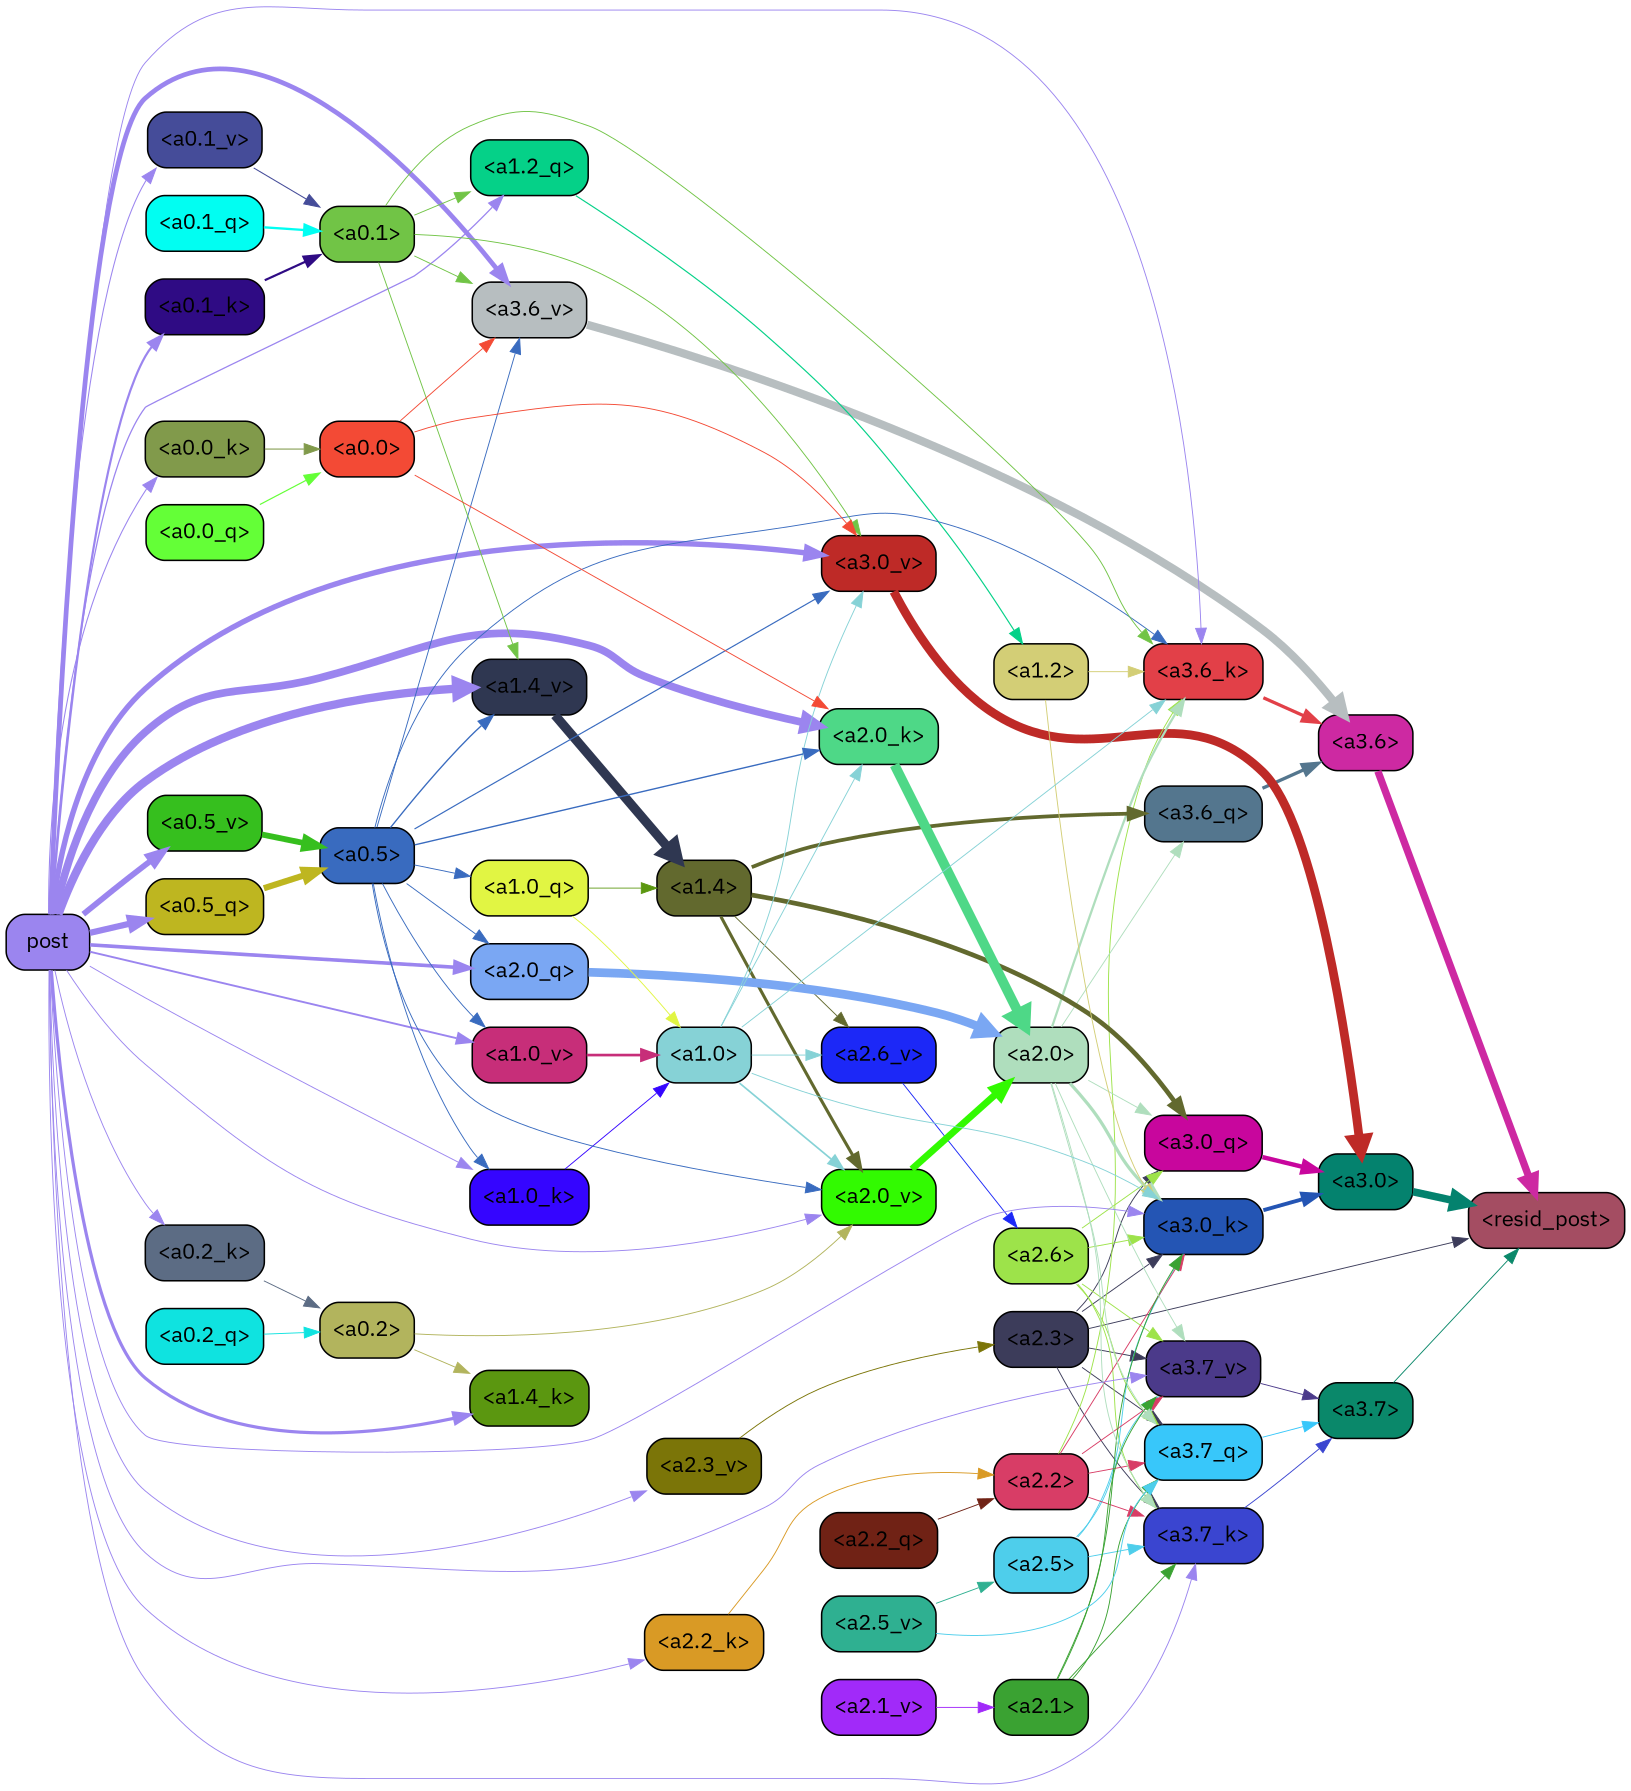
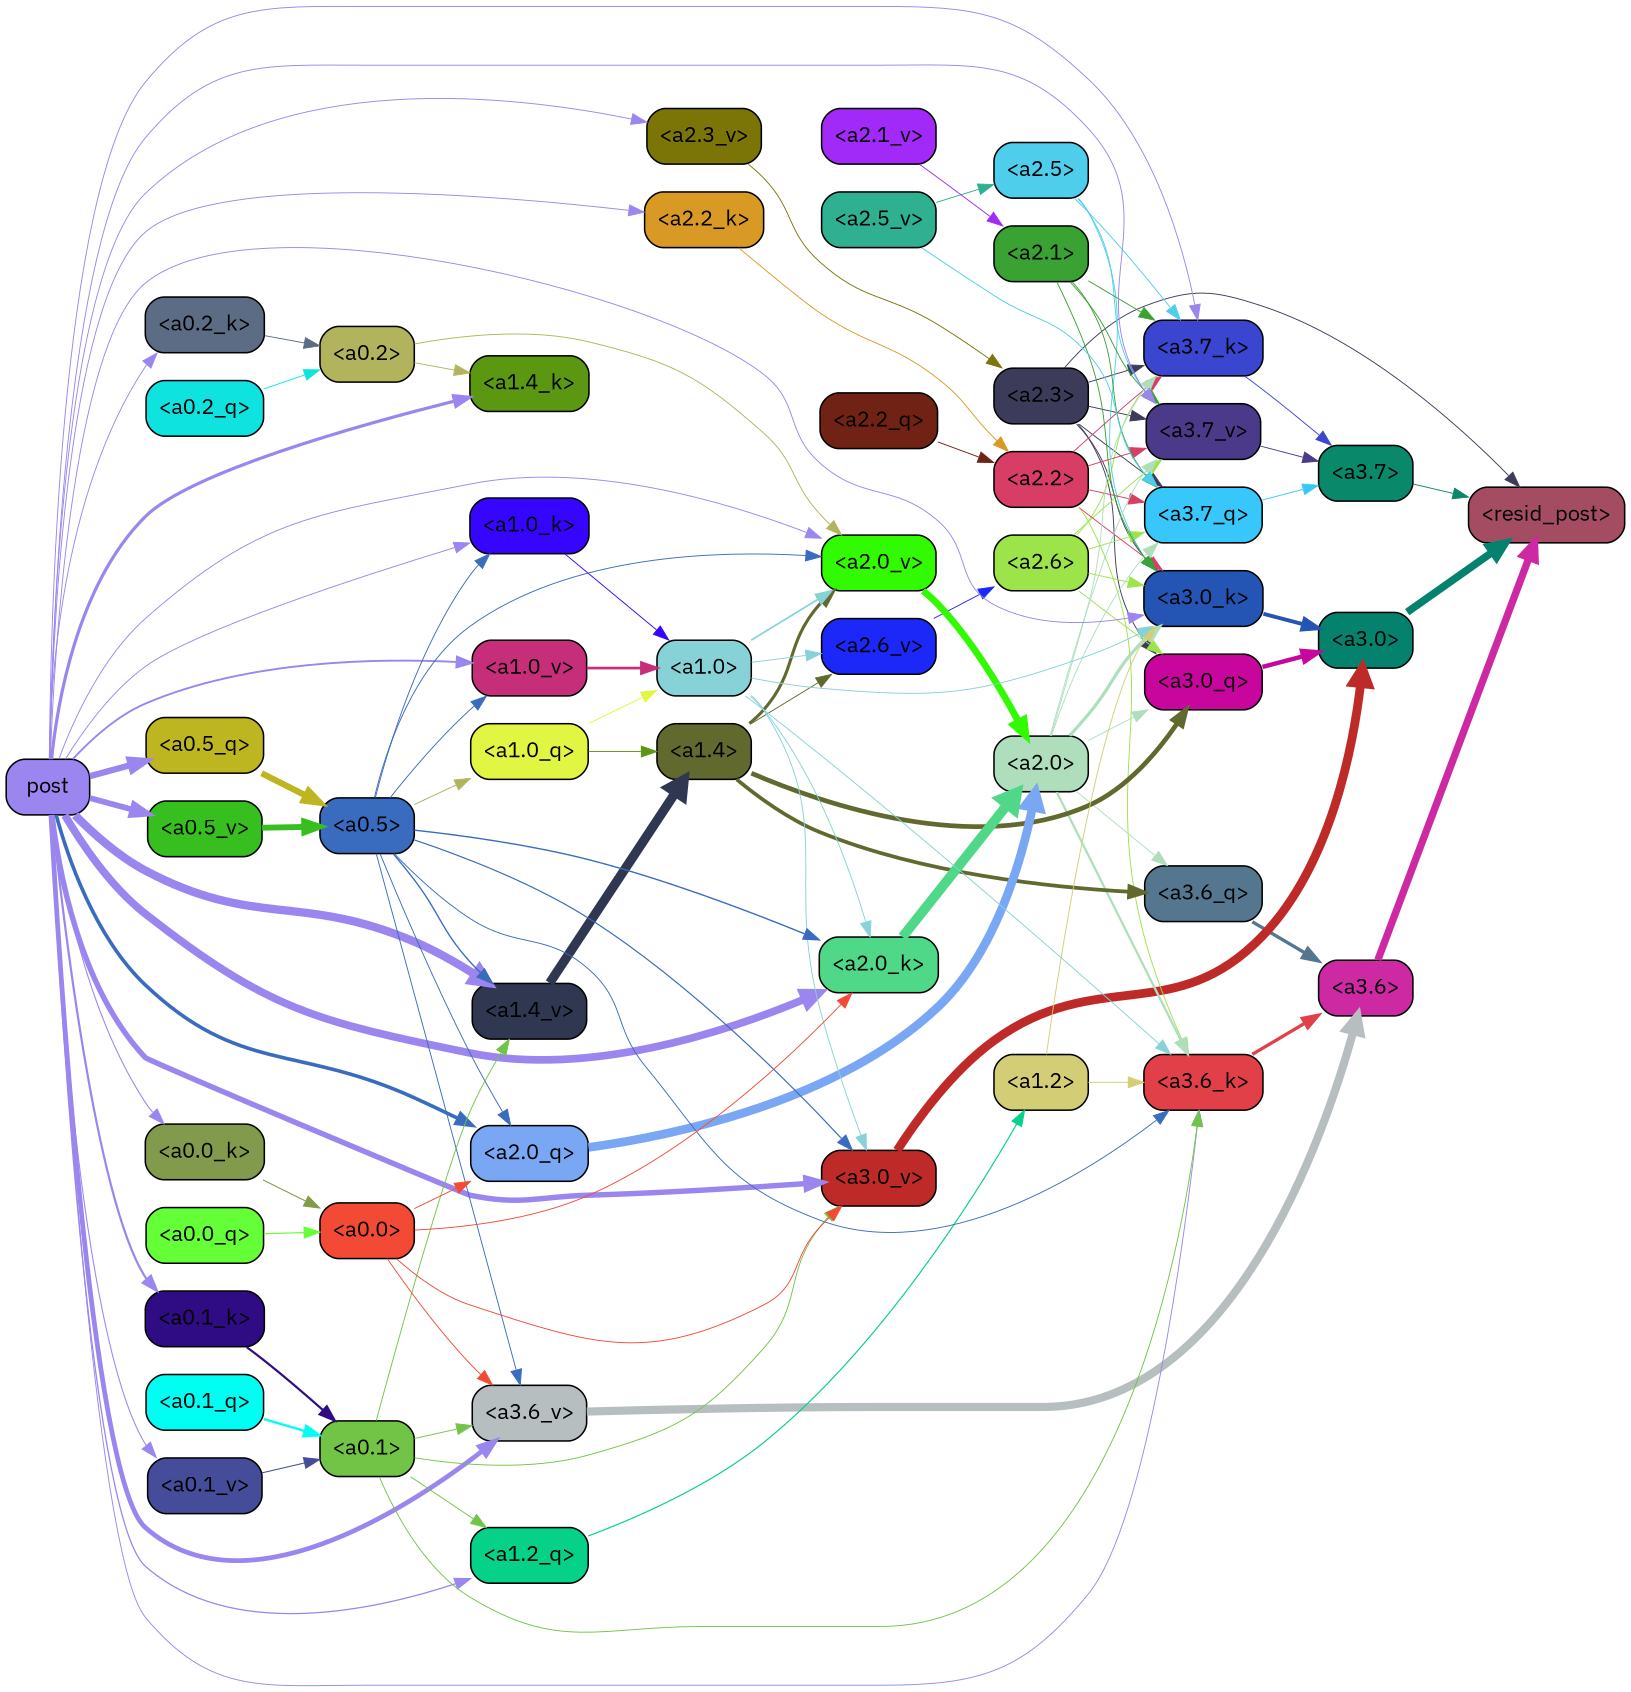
  strict digraph {
    fontname="IBM Plex Sans"
    rankdir=LR
    splines=true
    node [color=black fontname="IBM Plex Sans" shape=box style="filled, rounded"]
    edge [color="#9b85ef" fontname="IBM Plex Sans" penwidth=0.6]
    "<a3.7>" [fillcolor="#0a886a"]
    "<resid_post>" [fillcolor="#a44d62"]
    "<a3.6>" [fillcolor="#cd29a2"]
    "<a3.0>" [fillcolor="#04826e"]
    "<a2.3>" [fillcolor="#3c3c5a"]
    "<a3.7_q>" [fillcolor="#38c7fa"]
    "<a3.0_q>" [fillcolor="#c8069d"]
    "<a3.7_k>" [fillcolor="#3a45d0"]
    "<a3.0_k>" [fillcolor="#2455b4"]
    "<a3.7_v>" [fillcolor="#4b3a8a"]
    "<a3.6_q>" [fillcolor="#54768e"]
    "<a3.6_k>" [fillcolor="#e24048"]
    "<a3.6_v>" [fillcolor="#b7bec0"]
    "<a3.0_v>" [fillcolor="#be2a27"]
    "<a2.6>" [fillcolor="#9de34a"]
    "<a2.5>" [fillcolor="#4eceeb"]
    "<a2.2>" [fillcolor="#d83d66"]
    "<a2.1>" [fillcolor="#3aa232"]
    "<a2.0>" [fillcolor="#afdebd"]
    "<a1.4>" [fillcolor="#62692e"]
    "<a2.6_v>" [fillcolor="#1c28f7"]
    "<a2.0_v>" [fillcolor="#32fa01"]
    n23 [fillcolor="#9b85ef" label=post]
    "<a2.0_q>" [fillcolor="#7aa7f3"]
    "<a2.2_k>" [fillcolor="#d99a25"]
    "<a2.0_k>" [fillcolor="#4ed887"]
    "<a2.3_v>" [fillcolor="#7b7508"]
    "<a1.2_q>" [fillcolor="#05d188"]
    "<a1.4_k>" [fillcolor="#5b9710"]
    "<a1.0_k>" [fillcolor="#3505ff"]
    "<a1.4_v>" [fillcolor="#2f3751"]
    "<a1.0_v>" [fillcolor="#c72e79"]
    "<a0.5_q>" [fillcolor="#beb620"]
    "<a0.2_k>" [fillcolor="#5c6c84"]
    "<a0.1_k>" [fillcolor="#2f0b84"]
    "<a0.0_k>" [fillcolor="#819a4b"]
    "<a0.5_v>" [fillcolor="#36bf1e"]
    "<a0.1_v>" [fillcolor="#454c99"]
    "<a1.2>" [fillcolor="#d3ce76"]
    "<a1.0>" [fillcolor="#86d2d6"]
    "<a0.5>" [fillcolor="#396bbf"]
    "<a0.2>" [fillcolor="#b2b45d"]
    "<a0.1>" [fillcolor="#71c446"]
    "<a0.0>" [fillcolor="#f34a35"]
    "<a1.0_q>" [fillcolor="#e1f543"]
    "<a2.2_q>" [fillcolor="#702215"]
    "<a2.5_v>" [fillcolor="#2fb091"]
    "<a2.1_v>" [fillcolor="#a12af9"]
    "<a0.2_q>" [fillcolor="#0fe3e0"]
    "<a0.1_q>" [fillcolor="#01fef2"]
    "<a0.0_q>" [fillcolor="#64ff37"]
    "<a3.7>" -> "<resid_post>" [color="#0a886a"]
    "<a3.6>" -> "<resid_post>" [color="#cd29a2" penwidth=4.7534414529800415]
    "<a3.0>" -> "<resid_post>" [color="#04826e" penwidth=4.898576855659485]
    "<a2.3>" -> "<resid_post>" [color="#3c3c5a"]
    "<a2.3>" -> "<a3.7_q>" [color="#3c3c5a"]
    "<a2.3>" -> "<a3.0_q>" [color="#3c3c5a"]
    "<a2.3>" -> "<a3.7_k>" [color="#3c3c5a"]
    "<a2.3>" -> "<a3.0_k>" [color="#3c3c5a"]
    "<a2.3>" -> "<a3.7_v>" [color="#3c3c5a"]
    "<a3.7_q>" -> "<a3.7>" [color="#38c7fa"]
    "<a3.0_q>" -> "<a3.0>" [color="#c8069d" penwidth=2.870753765106201]
    "<a3.7_k>" -> "<a3.7>" [color="#3a45d0"]
    "<a3.0_k>" -> "<a3.0>" [color="#2455b4" penwidth=2.520303964614868]
    "<a3.7_v>" -> "<a3.7>" [color="#4b3a8a"]
    "<a3.6_q>" -> "<a3.6>" [color="#54768e" penwidth=2.160832464694977]
    "<a3.6_k>" -> "<a3.6>" [color="#e24048" penwidth=2.13908451795578]
    "<a3.6_v>" -> "<a3.6>" [color="#b7bec0" penwidth=5.297133803367615]
    "<a3.0_v>" -> "<a3.0>" [color="#be2a27" penwidth=5.680712580680847]
    "<a2.6>" -> "<a3.7_q>" [color="#9de34a"]
    "<a2.6>" -> "<a3.0_q>" [color="#9de34a"]
    "<a2.6>" -> "<a3.7_k>" [color="#9de34a"]
    "<a2.6>" -> "<a3.0_k>" [color="#9de34a"]
    "<a2.6>" -> "<a3.7_v>" [color="#9de34a"]
    "<a2.5>" -> "<a3.7_k>" [color="#4eceeb"]
    "<a2.5>" -> "<a3.0_k>" [color="#4eceeb"]
    "<a2.5>" -> "<a3.7_v>" [color="#4eceeb"]
    "<a2.2>" -> "<a3.7_q>" [color="#d83d66"]
    "<a2.2>" -> "<a3.7_k>" [color="#d83d66"]
    "<a2.2>" -> "<a3.0_k>" [color="#d83d66"]
    "<a2.2>" -> "<a3.7_v>" [color="#d83d66"]
    "<a2.2>" -> "<a3.6_k>" [color="#9de34a"]
    "<a2.1>" -> "<a3.7_q>" [color="#3aa232"]
    "<a2.1>" -> "<a3.7_k>" [color="#3aa232"]
    "<a2.1>" -> "<a3.0_k>" [color="#3aa232"]
    "<a2.1>" -> "<a3.7_v>" [color="#3aa232"]
    "<a2.0>" -> "<a3.7_q>" [color="#afdebd"]
    "<a2.0>" -> "<a3.0_q>" [color="#afdebd"]
    "<a2.0>" -> "<a3.7_k>" [color="#afdebd"]
    "<a2.0>" -> "<a3.0_k>" [color="#afdebd" penwidth=2.095262974500656]
    "<a2.0>" -> "<a3.7_v>" [color="#afdebd"]
    "<a2.0>" -> "<a3.6_q>" [color="#afdebd"]
    "<a2.0>" -> "<a3.6_k>" [color="#afdebd" penwidth=1.4807794839143753]
    "<a1.4>" -> "<a3.0_q>" [color="#62692e" penwidth=3.0341034531593323]
    "<a1.4>" -> "<a3.6_q>" [color="#62692e" penwidth=2.425799250602722]
    "<a1.4>" -> "<a2.6_v>" [color="#62692e"]
    "<a1.4>" -> "<a2.0_v>" [color="#62692e" penwidth=2.007302835583687]
    "<a2.6_v>" -> "<a2.6>" [color="#1c28f7"]
    "<a2.0_v>" -> "<a2.0>" [color="#32fa01" penwidth=4.422677040100098]
    n23 -> "<a3.7_k>"
    n23 -> "<a3.0_k>"
    n23 -> "<a3.7_v>"
    n23 -> "<a3.6_k>"
    n23 -> "<a3.6_v>" [penwidth=3.067279100418091]
    n23 -> "<a3.0_v>" [penwidth=3.5202720761299133]
    n23 -> "<a2.0_v>"
-   n23 -> "<a2.0_q>" [penwidth=2.339468687772751]
+   n23 -> "<a2.0_q>" [color="#396bbf" penwidth=2.339468687772751]
    n23 -> "<a2.2_k>"
    n23 -> "<a2.0_k>" [penwidth=4.9759310483932495]
    n23 -> "<a2.3_v>"
    n23 -> "<a1.2_q>" [penwidth=0.8262195587158203]
    n23 -> "<a1.4_k>" [penwidth=2.0715588331222534]
    n23 -> "<a1.0_k>"
    n23 -> "<a1.4_v>" [penwidth=5.3763720989227295]
    n23 -> "<a1.0_v>" [penwidth=1.232791244983673]
    n23 -> "<a0.5_q>" [penwidth=4.023846864700317]
    n23 -> "<a0.2_k>"
    n23 -> "<a0.1_k>" [penwidth=1.4202172756195068]
    n23 -> "<a0.0_k>" [penwidth=0.6857509613037109]
    n23 -> "<a0.5_v>" [penwidth=3.744613029062748]
    n23 -> "<a0.1_v>" [penwidth=0.6802842617034912]
    "<a2.0_q>" -> "<a2.0>" [color="#7aa7f3" penwidth=5.606565475463867]
    "<a2.2_k>" -> "<a2.2>" [color="#d99a25"]
    "<a2.0_k>" -> "<a2.0>" [color="#4ed887" penwidth=6.344284534454346]
    "<a2.3_v>" -> "<a2.3>" [color="#7b7508"]
    "<a1.2_q>" -> "<a1.2>" [color="#05d188" penwidth=0.7570515871047974]
    "<a1.0_k>" -> "<a1.0>" [color="#3505ff"]
    "<a1.4_v>" -> "<a1.4>" [color="#2f3751" penwidth=6.0194467306137085]
    "<a1.0_v>" -> "<a1.0>" [color="#c72e79" penwidth=1.738280937075615]
    "<a0.5_q>" -> "<a0.5>" [color="#beb620" penwidth=4.023846536874771]
    "<a0.2_k>" -> "<a0.2>" [color="#5c6c84"]
    "<a0.1_k>" -> "<a0.1>" [color="#2f0b84" penwidth=1.4202113151550293]
    "<a0.0_k>" -> "<a0.0>" [color="#819a4b" penwidth=0.6857404708862305]
    "<a0.5_v>" -> "<a0.5>" [color="#36bf1e" penwidth=3.7962711341679096]
    "<a0.1_v>" -> "<a0.1>" [color="#454c99" penwidth=0.6802752017974854]
    "<a1.2>" -> "<a3.0_k>" [color="#d3ce76"]
    "<a1.2>" -> "<a3.6_k>" [color="#d3ce76"]
    "<a1.0>" -> "<a3.0_k>" [color="#86d2d6"]
    "<a1.0>" -> "<a3.6_k>" [color="#86d2d6"]
    "<a1.0>" -> "<a3.0_v>" [color="#86d2d6"]
    "<a1.0>" -> "<a2.6_v>" [color="#86d2d6"]
    "<a1.0>" -> "<a2.0_v>" [color="#86d2d6" penwidth=1.0943371653556824]
    "<a1.0>" -> "<a2.0_k>" [color="#86d2d6"]
    "<a0.5>" -> "<a3.6_k>" [color="#396bbf"]
    "<a0.5>" -> "<a3.6_v>" [color="#396bbf"]
    "<a0.5>" -> "<a3.0_v>" [color="#396bbf" penwidth=0.764040544629097]
    "<a0.5>" -> "<a2.0_v>" [color="#396bbf"]
    "<a0.5>" -> "<a2.0_q>" [color="#396bbf"]
    "<a0.5>" -> "<a2.0_k>" [color="#396bbf" penwidth=0.8956001400947571]
    "<a0.5>" -> "<a1.0_k>" [color="#396bbf"]
    "<a0.5>" -> "<a1.4_v>" [color="#396bbf" penwidth=0.8774083852767944]
    "<a0.5>" -> "<a1.0_v>" [color="#396bbf"]
-   "<a0.5>" -> "<a1.0_q>" [color="#396bbf"]
+   "<a0.5>" -> "<a1.0_q>" [color="#b2b45d"]
    "<a0.2>" -> "<a2.0_v>" [color="#b2b45d"]
    "<a0.2>" -> "<a1.4_k>" [color="#b2b45d"]
    "<a0.1>" -> "<a3.6_k>" [color="#71c446"]
    "<a0.1>" -> "<a3.6_v>" [color="#71c446"]
    "<a0.1>" -> "<a3.0_v>" [color="#71c446"]
    "<a0.1>" -> "<a1.2_q>" [color="#71c446"]
    "<a0.1>" -> "<a1.4_v>" [color="#71c446"]
    "<a0.0>" -> "<a3.6_v>" [color="#f34a35"]
    "<a0.0>" -> "<a3.0_v>" [color="#f34a35"]
+   "<a0.0>" -> "<a2.0_q>" [color="#f34a35"]
    "<a0.0>" -> "<a2.0_k>" [color="#f34a35"]
    "<a1.0_q>" -> "<a1.4>" [color="#5b9710"]
    "<a1.0_q>" -> "<a1.0>" [color="#e1f543"]
    "<a2.2_q>" -> "<a2.2>" [color="#702215"]
    "<a2.5_v>" -> "<a3.7_q>" [color="#4eceeb"]
    "<a2.5_v>" -> "<a2.5>" [color="#2fb091"]
    "<a2.1_v>" -> "<a2.1>" [color="#a12af9"]
    "<a0.2_q>" -> "<a0.2>" [color="#0fe3e0"]
    "<a0.1_q>" -> "<a0.1>" [color="#01fef2" penwidth=1.5174570083618164]
    "<a0.0_q>" -> "<a0.0>" [color="#64ff37" penwidth=0.766176700592041]
  }
